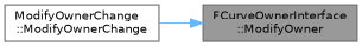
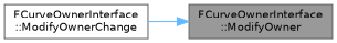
  digraph {
    rankdir=RL
    node [fontname=Helvetica fontsize=10 shape=box style=filled]
    n1 [color=gray40 fillcolor=grey60 fontcolor=black height=0.2 label="FCurveOwnerInterface\l::ModifyOwner" width=0.4]
-   n2 [color=grey40 fillcolor=white height=0.2 label="ModifyOwnerChange\l::ModifyOwnerChange" width=0.4]
+   n2 [color=grey40 fillcolor=white height=0.2 label="FCurveOwnerInterface\l::ModifyOwnerChange" width=0.4]
    n1 -> n2 [color=steelblue1 dir=back fontname=Helvetica fontsize=10 labelfontname=Helvetica labelfontsize=10 style=solid]
  }
